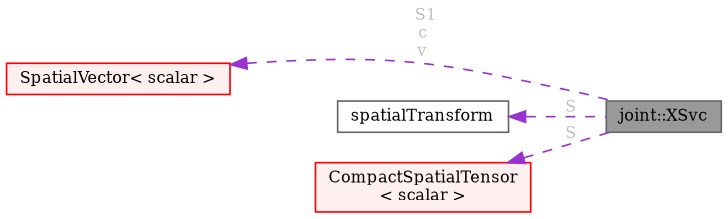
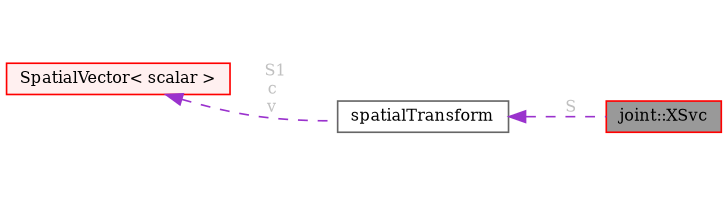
  digraph {
    fontname="DejaVu Serif"
    rankdir=LR
    node [color=gray40 fillcolor="#FFF0F0" fontname="DejaVu Serif" fontsize=10 shape=box style=filled]
    edge [color=darkorchid3 dir=back fontcolor=grey fontname="DejaVu Serif" fontsize=10 labelfontname=Helvetica labelfontsize=10 style=dashed]
-   n1 [fillcolor=grey60 fontcolor=black height=0.2 label="joint::XSvc" width=0.4]
+   n1 [color=red fillcolor=grey60 fontcolor=black height=0.2 label="joint::XSvc" width=0.4]
    n2 [fillcolor=white height=0.2 label=spatialTransform width=0.4]
-   n3 [color=red height=0.2 label="CompactSpatialTensor\l\< scalar \>" width=0.4]
    n4 [color=red height=0.2 label="SpatialVector\< scalar \>" width=0.4]
    n2 -> n1 [label=" S"]
-   n3 -> n1 [label=" S"]
-   n4 -> n1 [label=" S1\nc\nv"]
+   n4 -> n2 [label=" S1\nc\nv"]
  }
